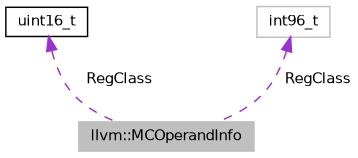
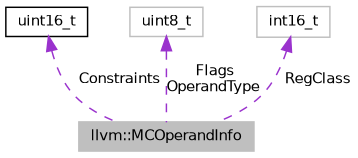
  digraph {
    node [color=grey75 fontname=Helvetica fontsize=10 shape=record]
    edge [color=darkorchid3 dir=back fontname=Helvetica fontsize=10 labelfontname=Helvetica labelfontsize=10 style=dashed]
    n1 [fillcolor=grey75 fontcolor=black height=0.2 label="llvm::MCOperandInfo" style=filled width=0.4]
    n2 [color=black height=0.2 label=uint16_t width=0.4]
-   n4 [height=0.2 label=int96_t width=0.4]
-   n2 -> n1 [label=" RegClass"]
+   n3 [height=0.2 label=uint8_t width=0.4]
+   n4 [height=0.2 label=int16_t width=0.4]
+   n2 -> n1 [label=" Constraints"]
+   n3 -> n1 [label=" Flags\nOperandType"]
    n4 -> n1 [label=" RegClass"]
  }
